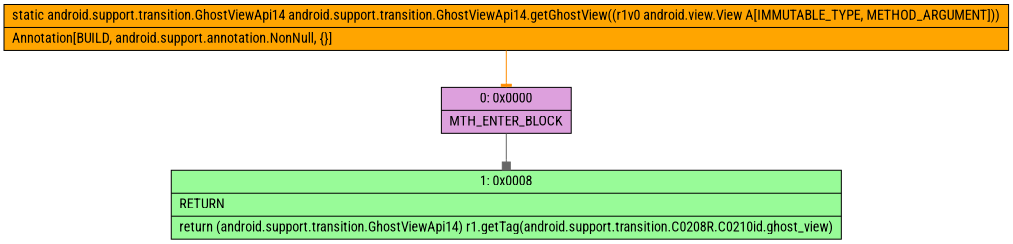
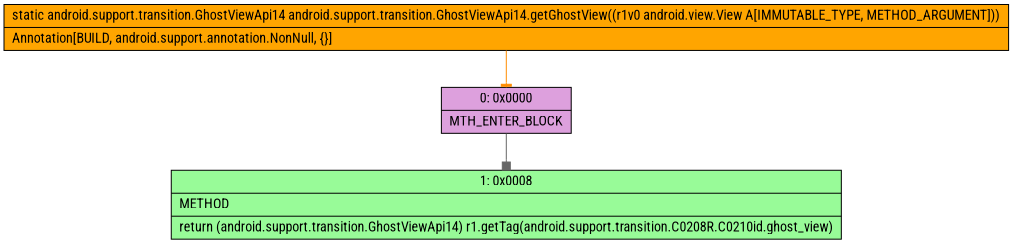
  digraph {
    fontname="Roboto Condensed"
    node [shape=record style=filled fontname="Roboto Condensed"]
    edge [fontname="Roboto Condensed"]
    n1 [label="{0\:\ 0x0000|MTH_ENTER_BLOCK\l}" fillcolor=plum]
-   n2 [label="{1\:\ 0x0008|RETURN\l|return (android.support.transition.GhostViewApi14) r1.getTag(android.support.transition.C0208R.C0210id.ghost_view)\l}" fillcolor=palegreen]
+   n2 [label="{1\:\ 0x0008|METHOD\l|return (android.support.transition.GhostViewApi14) r1.getTag(android.support.transition.C0208R.C0210id.ghost_view)\l}" fillcolor=palegreen]
    n3 [label="{static android.support.transition.GhostViewApi14 android.support.transition.GhostViewApi14.getGhostView((r1v0 android.view.View A[IMMUTABLE_TYPE, METHOD_ARGUMENT]))  | Annotation[BUILD, android.support.annotation.NonNull, \{\}]\l}" fillcolor=orange]
    n1 -> n2 [color=gray40 arrowhead=box]
    n3 -> n1 [color=darkorange arrowhead=tee]
  }
